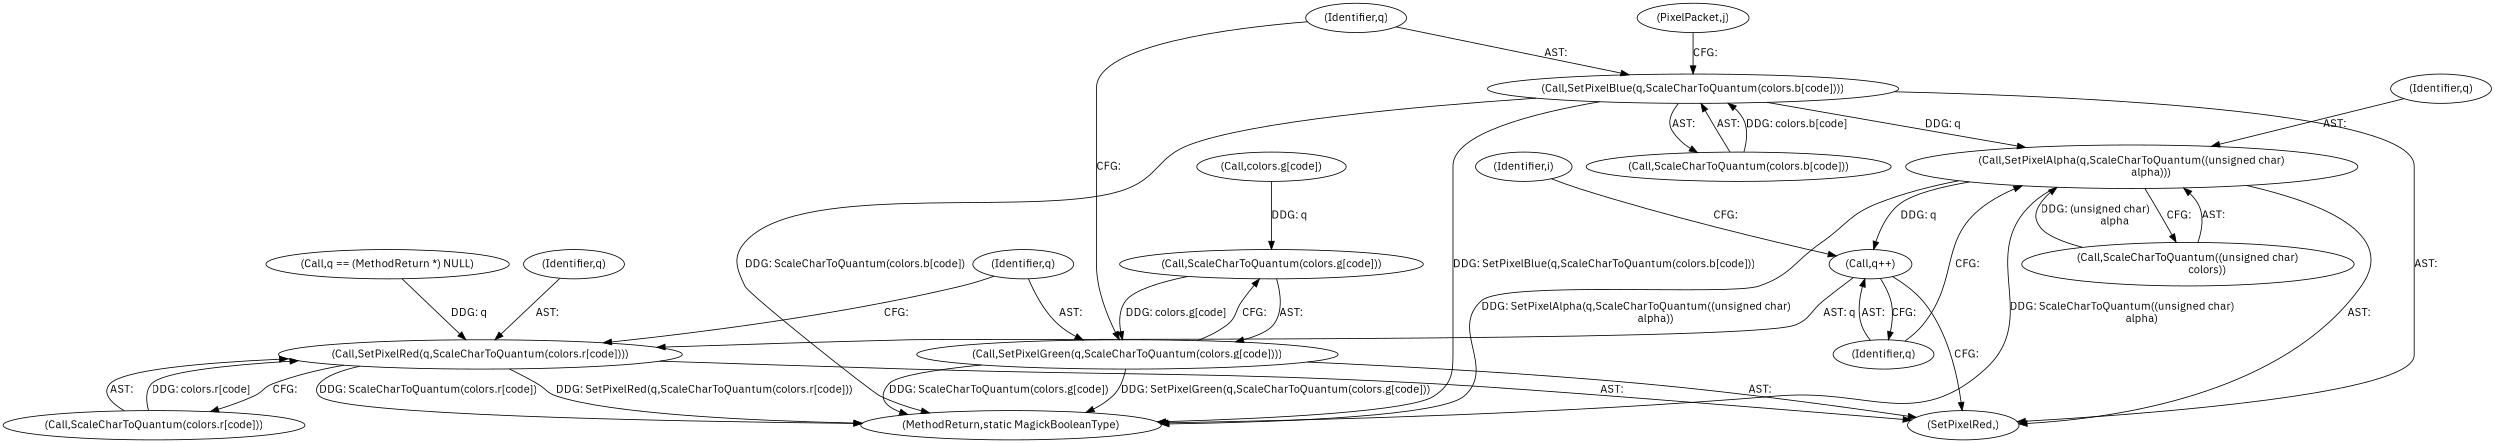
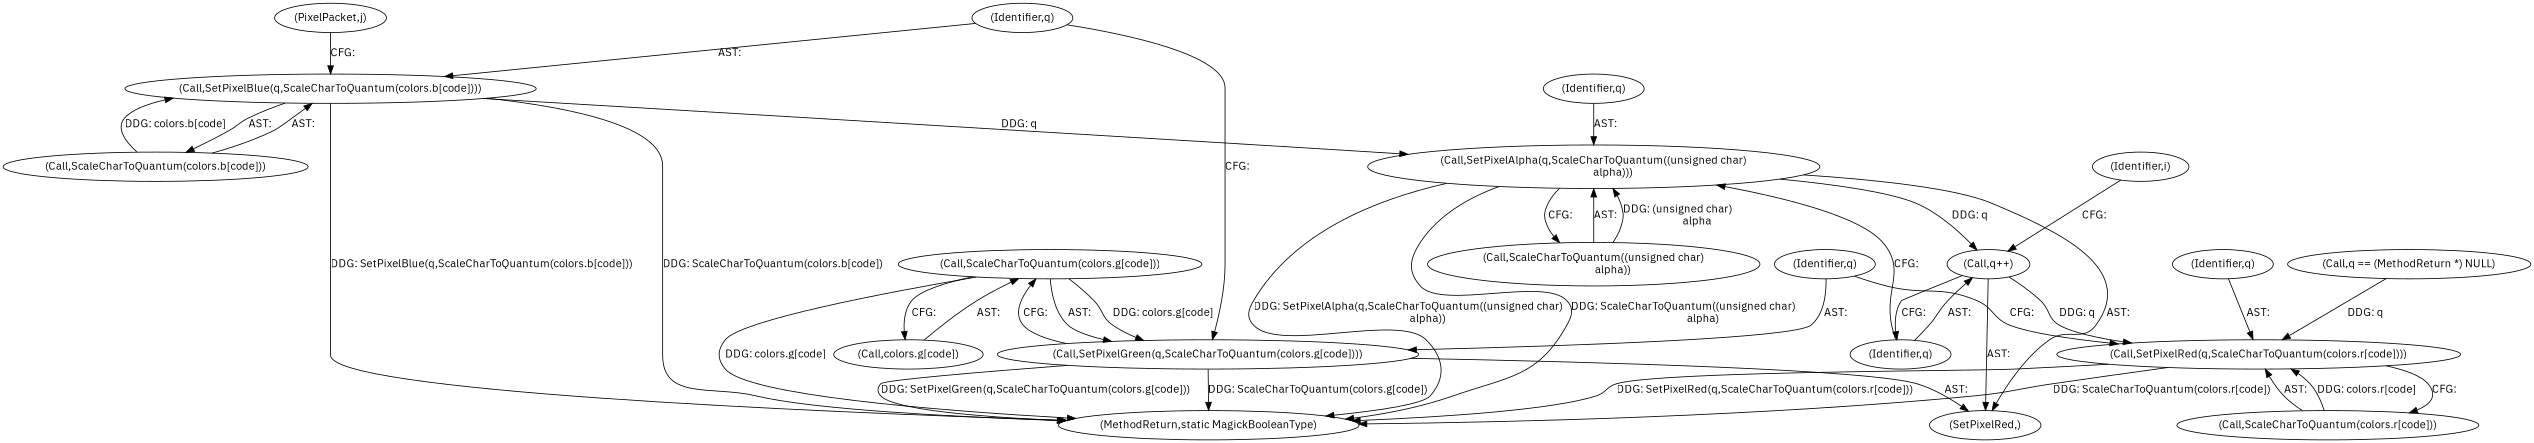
  digraph {
    fontname="IBM Plex Sans"
    node [fontname="IBM Plex Sans"]
    edge [fontname="IBM Plex Sans"]
    n1 [label="(Call,ScaleCharToQuantum(colors.g[code]))"]
    n2 [label="(Call,SetPixelGreen(q,ScaleCharToQuantum(colors.g[code])))"]
    n3 [label="(Call,colors.g[code])"]
    n4 [label="(MethodReturn,static MagickBooleanType)"]
    n5 [label="(SetPixelRed,)"]
    n6 [label="(Call,SetPixelBlue(q,ScaleCharToQuantum(colors.b[code])))"]
    n7 [label="(Call,SetPixelAlpha(q,ScaleCharToQuantum((unsigned char)\n                alpha)))"]
    n8 [label="(Call,ScaleCharToQuantum(colors.b[code]))"]
    n9 [label="(Call,q++)"]
-   n10 [label="(Call,ScaleCharToQuantum((unsigned char)\n                colors))"]
+   n10 [label="(Call,ScaleCharToQuantum((unsigned char)\n                alpha))"]
    n11 [label="(Call,SetPixelRed(q,ScaleCharToQuantum(colors.r[code])))"]
    n12 [label="(Identifier,q)"]
    n13 [label="(Call,ScaleCharToQuantum(colors.r[code]))"]
    n14 [label="(Identifier,q)"]
    n15 [label="(Identifier,q)"]
    n16 [label="(Identifier,q)"]
    n17 [label="(Identifier,q)"]
    n18 [label="(Identifier,i)"]
    n19 [label="(Call,q == (MethodReturn *) NULL)"]
    n20 [label="(PixelPacket,j)"]
    n1 -> n2 [label="AST: "]
    n1 -> n2 [label="DDG: colors.g[code]"]
+   n1 -> n3 [label="CFG: "]
+   n1 -> n4 [label="DDG: colors.g[code]"]
    n2 -> n1 [label="CFG: "]
    n2 -> n4 [label="DDG: SetPixelGreen(q,ScaleCharToQuantum(colors.g[code]))"]
    n2 -> n4 [label="DDG: ScaleCharToQuantum(colors.g[code])"]
    n2 -> n5 [label="AST: "]
-   n3 -> n1 [label="DDG: q"]
+   n3 -> n1 [label="AST: "]
    n6 -> n4 [label="DDG: ScaleCharToQuantum(colors.b[code])"]
    n6 -> n4 [label="DDG: SetPixelBlue(q,ScaleCharToQuantum(colors.b[code]))"]
-   n6 -> n5 [label="AST: "]
    n6 -> n7 [label="DDG: q"]
    n6 -> n8 [label="AST: "]
    n7 -> n4 [label="DDG: ScaleCharToQuantum((unsigned char)\n                alpha)"]
    n7 -> n4 [label="DDG: SetPixelAlpha(q,ScaleCharToQuantum((unsigned char)\n                alpha))"]
    n7 -> n5 [label="AST: "]
    n7 -> n9 [label="DDG: q"]
    n7 -> n10 [label="CFG: "]
    n8 -> n6 [label="AST: "]
    n8 -> n6 [label="DDG: colors.b[code]"]
-   n9 -> n5 [label="CFG: "]
-   n9 -> n11 [label="AST: q"]
+   n9 -> n5 [label="AST: "]
+   n9 -> n11 [label="DDG: q"]
    n9 -> n12 [label="CFG: "]
    n10 -> n7 [label="AST: "]
    n10 -> n7 [label="DDG: (unsigned char)\n                alpha"]
    n11 -> n4 [label="DDG: ScaleCharToQuantum(colors.r[code])"]
    n11 -> n4 [label="DDG: SetPixelRed(q,ScaleCharToQuantum(colors.r[code]))"]
-   n11 -> n5 [label="AST: "]
    n11 -> n13 [label="CFG: "]
    n12 -> n7 [label="CFG: "]
    n12 -> n9 [label="AST: "]
    n13 -> n11 [label="AST: "]
    n13 -> n11 [label="DDG: colors.r[code]"]
    n14 -> n11 [label="AST: "]
    n15 -> n2 [label="AST: "]
    n15 -> n11 [label="CFG: "]
    n16 -> n2 [label="CFG: "]
    n16 -> n6 [label="AST: "]
    n17 -> n7 [label="AST: "]
    n18 -> n9 [label="CFG: "]
    n19 -> n11 [label="DDG: q"]
    n20 -> n6 [label="CFG: "]
  }
